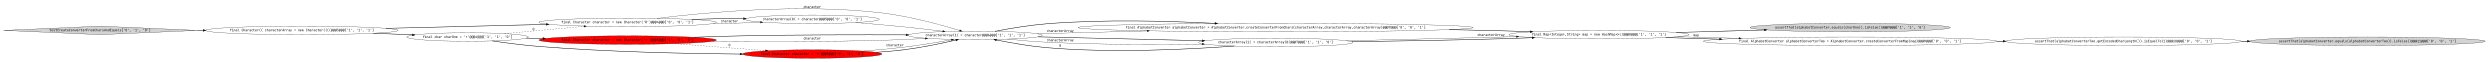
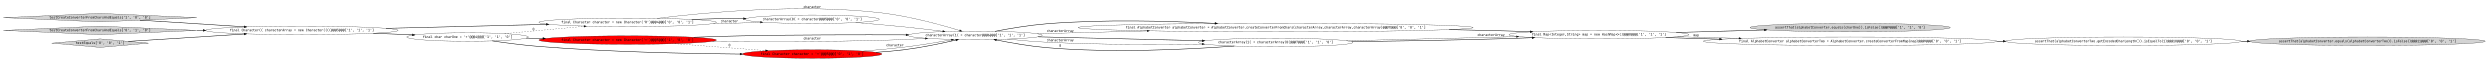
  digraph {
    fontname="JetBrains Mono"
    rankdir=LR
    node [fillcolor=white fontname="JetBrains Mono" shape=ellipse style=filled]
    edge [fontname="JetBrains Mono" style=bold]
    n1 [label="assertThat(alphabetConverterTwo.getEncodedCharLength()).isEqualTo(1)@@@10@@@['0', '0', '1']"]
    n2 [fillcolor=lightgray label="assertThat(alphabetConverter.equals(alphabetConverterTwo)).isFalse()@@@11@@@['0', '0', '1']"]
    n3 [label="final Map<Integer,String> map = new HashMap<>()@@@8@@@['1', '1', '1']"]
    n4 [fillcolor=lightgray label="assertThat(alphabetConverter.equals(charOne)).isFalse()@@@9@@@['1', '1', '0']"]
    n5 [label="final AlphabetConverter alphabetConverterTwo = AlphabetConverter.createConverterFromMap(map)@@@9@@@['0', '0', '1']"]
    n6 [label="characterArray(1( = character@@@6@@@['1', '1', '1']"]
    n7 [label="final AlphabetConverter alphabetConverter = AlphabetConverter.createConverterFromChars(characterArray,characterArray,characterArray)@@@7@@@['0', '0', '1']"]
    n8 [label="characterArray(1( = characterArray(0(@@@7@@@['1', '1', '0']"]
+   n9 [fillcolor=lightgray label="testCreateConverterFromCharsAndEquals['1', '0', '0']" shape=diamond]
    n10 [label="final Character(( characterArray = new Character((((@@@3@@@['1', '1', '1']"]
    n11 [label="final Character character = new Character('R')@@@4@@@['0', '0', '1']"]
    n12 [label="final char charOne = '+'@@@4@@@['1', '1', '0']"]
    n13 [label="characterArray(0( = character@@@5@@@['0', '0', '1']"]
    n14 [fillcolor=red label="final Character character = new Character('+')@@@5@@@['1', '0', '0']"]
    n15 [fillcolor=red label="final Character character = '+'@@@5@@@['0', '1', '0']"]
    n16 [fillcolor=lightgray label="testCreateConverterFromCharsAndEquals['0', '1', '0']" shape=diamond]
+   n17 [fillcolor=lightgray label="testEquals['0', '0', '1']" shape=diamond]
    n1 -> n2
    n3 -> n4
    n3 -> n5 [label=map style=solid]
    n3 -> n5
    n5 -> n1
    n6 -> n7
    n6 -> n7 [label=characterArray style=solid]
    n6 -> n8
    n6 -> n8 [label=characterArray style=solid]
    n7 -> n3
    n8 -> n3 [label=characterArray style=solid]
    n8 -> n3
    n8 -> n6 [label=0]
+   n9 -> n10
    n10 -> n11
    n10 -> n12
    n11 -> n6 [label=character style=solid]
    n11 -> n13
    n11 -> n13 [label=character style=solid]
    n12 -> n11 [label=0 style=dashed]
    n12 -> n14
    n12 -> n15
    n13 -> n6 [style=solid]
    n14 -> n6
    n14 -> n6 [label=character style=solid]
    n14 -> n15 [label=0 style=dashed]
    n15 -> n6 [label=character style=solid]
    n15 -> n6
    n16 -> n10
+   n17 -> n10
  }
